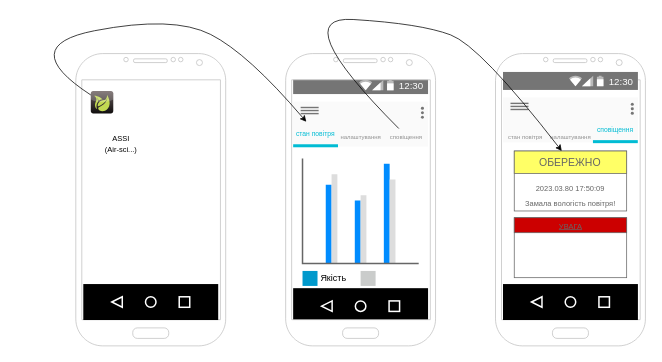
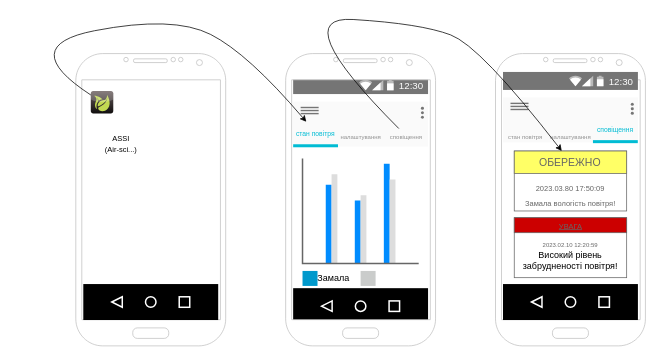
  <mxCell id="0" />
  <mxCell id="1" parent="0" />
  <mxCell id="2" value="" style="dashed=0;shape=rect;fillColor=#ffffff;strokeColor=none;" vertex="1" parent="1"><mxGeometry x="390" y="111" width="180" height="321" as="geometry" /></mxCell>
  <mxCell id="3" value="12:30" style="dashed=0;shape=rect;align=right;fillColor=#757575;strokeColor=none;fontColor=#FFFFFF;spacingRight=4;spacingTop=1;fontStyle=0;fontSize=13;resizeWidth=1;whiteSpace=wrap;html=1;" vertex="1" parent="2"><mxGeometry width="180" height="24" relative="1" as="geometry"><mxPoint y="-10" as="offset" /></mxGeometry></mxCell>
  <mxCell id="4" value="" style="dashed=0;shape=mxgraph.gmdl.top_bar;strokeColor=none;" vertex="1" parent="3"><mxGeometry x="1" y="0.5" width="46" height="14" relative="1" as="geometry"><mxPoint x="-92" y="-7" as="offset" /></mxGeometry></mxCell>
  <mxCell id="5" value="" style="dashed=0;shape=rect;strokeColor=none;fillColor=#FAFAFA;resizeWidth=1;fontSize=20;fontColor=#000000;spacingTop=9;verticalAlign=top;align=left;spacingLeft=72;whiteSpace=wrap;html=1;" vertex="1" parent="2"><mxGeometry width="180" height="60" relative="1" as="geometry"><mxPoint y="24" as="offset" /></mxGeometry></mxCell>
  <mxCell id="6" value="" style="dashed=0;shape=mxgraph.gmdl.preferences;strokeColor=none;fillColor=#757575;" vertex="1" parent="5"><mxGeometry width="24" height="10" relative="1" as="geometry"><mxPoint x="10" y="7" as="offset" /></mxGeometry></mxCell>
  <mxCell id="7" value="&lt;font style=&quot;font-size: 9px;&quot;&gt;стан повітря&lt;/font&gt;" style="text;fontSize=13;fontColor=#01BCD4;verticalAlign=middle;align=center;resizeWidth=1;whiteSpace=wrap;html=1;" vertex="1" parent="5"><mxGeometry y="1" width="59.83" height="29" relative="1" as="geometry"><mxPoint y="-33" as="offset" /></mxGeometry></mxCell>
  <mxCell id="8" value="&lt;font style=&quot;font-size: 8px;&quot;&gt;налаштування&lt;/font&gt;" style="text;fontSize=13;fontColor=#757575;verticalAlign=middle;align=center;textOpacity=80;resizeWidth=1;whiteSpace=wrap;html=1;" vertex="1" parent="5"><mxGeometry x="0.33" y="1" width="60.67" height="22" relative="1" as="geometry"><mxPoint x="1" y="-25" as="offset" /></mxGeometry></mxCell>
  <mxCell id="9" value="&lt;font style=&quot;font-size: 8px;&quot;&gt;сповіщення&lt;/font&gt;" style="text;fontSize=13;fontColor=#757575;verticalAlign=middle;align=center;textOpacity=80;resizeWidth=1;whiteSpace=wrap;html=1;" vertex="1" parent="5"><mxGeometry x="0.67" y="1" width="59.83" height="19" relative="1" as="geometry"><mxPoint y="-24" as="offset" /></mxGeometry></mxCell>
  <mxCell id="10" value="" style="dashed=0;shape=rect;strokeColor=none;fillColor=#01BCD4;resizeWidth=1;" vertex="1" parent="5"><mxGeometry y="1" width="59.832" height="4" relative="1" as="geometry"><mxPoint y="-3" as="offset" /></mxGeometry></mxCell>
  <mxCell id="11" value="" style="dashed=0;shape=mxgraph.gmdl.settings;strokeColor=none;fillColor=#757575;" vertex="1" parent="5"><mxGeometry x="1" width="5" height="16" relative="1" as="geometry"><mxPoint x="-10" y="7" as="offset" /></mxGeometry></mxCell>
  <mxCell id="12" value="" style="dashed=0;shape=rect;strokeColor=none;fillColor=#000000;resizeWidth=1;" vertex="1" parent="2"><mxGeometry y="1" width="180" height="48" relative="1" as="geometry"><mxPoint y="-48" as="offset" /></mxGeometry></mxCell>
  <mxCell id="13" value="" style="dashed=0;shape=mxgraph.gmdl.back;strokeColor=#ffffff;fillColor=#000000;strokeWidth=2;" vertex="1" parent="12"><mxGeometry x="0.25" y="0.5" width="14" height="14" relative="1" as="geometry"><mxPoint x="-7" y="-7" as="offset" /></mxGeometry></mxCell>
  <mxCell id="14" value="" style="shape=ellipse;strokeColor=#ffffff;fillColor=#000000;strokeWidth=2;" vertex="1" parent="12"><mxGeometry x="0.5" y="0.5" width="14" height="14" relative="1" as="geometry"><mxPoint x="-7" y="-7" as="offset" /></mxGeometry></mxCell>
  <mxCell id="15" value="" style="shape=rect;strokeColor=#ffffff;fillColor=#000000;strokeWidth=2;" vertex="1" parent="12"><mxGeometry x="0.75" y="0.5" width="14" height="14" relative="1" as="geometry"><mxPoint x="-7" y="-7" as="offset" /></mxGeometry></mxCell>
  <mxCell id="16" value="" style="verticalLabelPosition=bottom;shadow=0;dashed=0;align=center;html=1;verticalAlign=top;strokeWidth=1;shape=mxgraph.mockup.graphics.columnChart;strokeColor=none;strokeColor2=none;strokeColor3=#666666;fillColor2=#008cff;fillColor3=#dddddd;" vertex="1" parent="2"><mxGeometry x="12.5" y="100" width="155" height="140" as="geometry" /></mxCell>
  <mxCell id="17" value="" style="verticalLabelPosition=bottom;verticalAlign=top;html=1;shadow=0;dashed=0;strokeWidth=1;strokeColor=none;shape=rect;fillColor=#0099cc;" vertex="1" parent="2"><mxGeometry x="12.5" y="250" width="20" height="20" as="geometry" /></mxCell>
  <mxCell id="18" value="" style="verticalLabelPosition=bottom;verticalAlign=top;html=1;shadow=0;dashed=0;strokeWidth=1;shape=mxgraph.android.phone2;strokeColor=#c0c0c0;" vertex="1" parent="1"><mxGeometry x="100" y="71" width="200" height="390" as="geometry" /></mxCell>
  <mxCell id="19" value="" style="dashed=0;outlineConnect=0;html=1;align=center;labelPosition=center;verticalLabelPosition=bottom;verticalAlign=top;shape=mxgraph.webicons.freshbump;fillColor=#695D5D;gradientColor=#100E0E" vertex="1" parent="1"><mxGeometry x="120" y="121" width="30" height="30" as="geometry" /></mxCell>
  <mxCell id="20" value="" style="verticalLabelPosition=bottom;verticalAlign=top;html=1;shadow=0;dashed=0;strokeWidth=1;shape=mxgraph.android.phone2;strokeColor=#c0c0c0;" vertex="1" parent="1"><mxGeometry x="380" y="71" width="200" height="390" as="geometry" /></mxCell>
  <mxCell id="21" value="&lt;font style=&quot;font-size: 10px;&quot;&gt;ASSI &lt;br&gt;(Air-sci...)&lt;/font&gt;" style="text;html=1;align=center;verticalAlign=middle;resizable=0;points=[];autosize=1;strokeColor=none;fillColor=none;" vertex="1" parent="1"><mxGeometry x="125" y="171" width="70" height="40" as="geometry" /></mxCell>
  <mxCell id="22" value="" style="curved=1;endArrow=classic;html=1;rounded=0;" edge="1" parent="1" source="19" target="7"><mxGeometry width="50" height="50" relative="1" as="geometry"><mxPoint x="230" y="70" as="sourcePoint" /><mxPoint x="370" y="171" as="targetPoint" /><Array as="points"><mxPoint x="20" y="61" /><mxPoint x="230" y="20" /><mxPoint x="330" y="71" /></Array></mxGeometry></mxCell>
  <mxCell id="23" value="" style="verticalLabelPosition=bottom;verticalAlign=top;html=1;shadow=0;dashed=0;strokeWidth=1;strokeColor=none;shape=rect;fillColor=#CACCCB;" vertex="1" parent="1"><mxGeometry x="480" y="361" width="20" height="20" as="geometry" /></mxCell>
- <mxCell id="24" value="Якість" style="text;html=1;strokeColor=none;fillColor=none;align=center;verticalAlign=middle;whiteSpace=wrap;rounded=0;" vertex="1" parent="1"><mxGeometry x="414" y="356" width="60" height="30" as="geometry" /></mxCell>
+ <mxCell id="24" value="Замала" style="text;html=1;strokeColor=none;fillColor=none;align=center;verticalAlign=middle;whiteSpace=wrap;rounded=0;" vertex="1" parent="1"><mxGeometry x="414" y="356" width="60" height="30" as="geometry" /></mxCell>
  <mxCell id="25" value="" style="verticalLabelPosition=bottom;verticalAlign=top;html=1;shadow=0;dashed=0;strokeWidth=1;shape=mxgraph.android.phone2;strokeColor=#c0c0c0;" vertex="1" parent="1"><mxGeometry x="660" y="71" width="200" height="390" as="geometry" /></mxCell>
  <mxCell id="26" value="" style="dashed=0;shape=rect;fillColor=#ffffff;strokeColor=none;" vertex="1" parent="1"><mxGeometry x="670" y="105.5" width="180" height="321" as="geometry" /></mxCell>
  <mxCell id="27" value="12:30" style="dashed=0;shape=rect;align=right;fillColor=#757575;strokeColor=none;fontColor=#FFFFFF;spacingRight=4;spacingTop=1;fontStyle=0;fontSize=13;resizeWidth=1;whiteSpace=wrap;html=1;" vertex="1" parent="26"><mxGeometry width="180" height="24" relative="1" as="geometry"><mxPoint y="-10" as="offset" /></mxGeometry></mxCell>
  <mxCell id="28" value="" style="dashed=0;shape=mxgraph.gmdl.top_bar;strokeColor=none;" vertex="1" parent="27"><mxGeometry x="1" y="0.5" width="46" height="14" relative="1" as="geometry"><mxPoint x="-92" y="-7" as="offset" /></mxGeometry></mxCell>
  <mxCell id="29" value="" style="dashed=0;shape=rect;strokeColor=none;fillColor=#FAFAFA;resizeWidth=1;fontSize=20;fontColor=#000000;spacingTop=9;verticalAlign=top;align=left;spacingLeft=72;whiteSpace=wrap;html=1;" vertex="1" parent="26"><mxGeometry width="180" height="60" relative="1" as="geometry"><mxPoint y="24" as="offset" /></mxGeometry></mxCell>
  <mxCell id="30" value="" style="dashed=0;shape=mxgraph.gmdl.preferences;strokeColor=none;fillColor=#757575;" vertex="1" parent="29"><mxGeometry width="24" height="10" relative="1" as="geometry"><mxPoint x="10" y="7" as="offset" /></mxGeometry></mxCell>
  <mxCell id="31" value="&lt;font style=&quot;font-size: 9px;&quot;&gt;сповіщення&lt;/font&gt;" style="text;fontSize=13;fontColor=#01BCD4;verticalAlign=middle;align=center;resizeWidth=1;whiteSpace=wrap;html=1;" vertex="1" parent="29"><mxGeometry y="1" width="59.83" height="29" relative="1" as="geometry"><mxPoint x="120" y="-33" as="offset" /></mxGeometry></mxCell>
  <mxCell id="32" value="&lt;font style=&quot;font-size: 8px;&quot;&gt;налаштування&lt;/font&gt;" style="text;fontSize=13;fontColor=#757575;verticalAlign=middle;align=center;textOpacity=80;resizeWidth=1;whiteSpace=wrap;html=1;" vertex="1" parent="29"><mxGeometry x="0.33" y="1" width="60.67" height="30" relative="1" as="geometry"><mxPoint x="1" y="-25" as="offset" /></mxGeometry></mxCell>
  <mxCell id="33" value="&lt;font style=&quot;font-size: 8px;&quot;&gt;стан повітря&lt;/font&gt;" style="text;fontSize=13;fontColor=#757575;verticalAlign=middle;align=center;textOpacity=80;resizeWidth=1;whiteSpace=wrap;html=1;" vertex="1" parent="29"><mxGeometry x="0.67" y="1" width="59.832" height="48" relative="1" as="geometry"><mxPoint x="-121" y="-34" as="offset" /></mxGeometry></mxCell>
  <mxCell id="34" value="" style="dashed=0;shape=rect;strokeColor=none;fillColor=#01BCD4;resizeWidth=1;" vertex="1" parent="29"><mxGeometry y="1" width="59.832" height="4" relative="1" as="geometry"><mxPoint x="120" y="-3" as="offset" /></mxGeometry></mxCell>
  <mxCell id="35" value="" style="dashed=0;shape=mxgraph.gmdl.settings;strokeColor=none;fillColor=#757575;" vertex="1" parent="29"><mxGeometry x="1" width="5" height="16" relative="1" as="geometry"><mxPoint x="-10" y="7" as="offset" /></mxGeometry></mxCell>
  <mxCell id="36" value="" style="dashed=0;shape=rect;strokeColor=none;fillColor=#000000;resizeWidth=1;" vertex="1" parent="26"><mxGeometry y="1" width="180" height="48" relative="1" as="geometry"><mxPoint y="-48" as="offset" /></mxGeometry></mxCell>
  <mxCell id="37" value="" style="dashed=0;shape=mxgraph.gmdl.back;strokeColor=#ffffff;fillColor=#000000;strokeWidth=2;" vertex="1" parent="36"><mxGeometry x="0.25" y="0.5" width="14" height="14" relative="1" as="geometry"><mxPoint x="-7" y="-7" as="offset" /></mxGeometry></mxCell>
  <mxCell id="38" value="" style="shape=ellipse;strokeColor=#ffffff;fillColor=#000000;strokeWidth=2;" vertex="1" parent="36"><mxGeometry x="0.5" y="0.5" width="14" height="14" relative="1" as="geometry"><mxPoint x="-7" y="-7" as="offset" /></mxGeometry></mxCell>
  <mxCell id="39" value="" style="shape=rect;strokeColor=#ffffff;fillColor=#000000;strokeWidth=2;" vertex="1" parent="36"><mxGeometry x="0.75" y="0.5" width="14" height="14" relative="1" as="geometry"><mxPoint x="-7" y="-7" as="offset" /></mxGeometry></mxCell>
  <mxCell id="40" value="&lt;font style=&quot;font-size: 10px;&quot;&gt;2023.03.80 17:50:09&lt;br&gt;Замала вологість повітря!&lt;/font&gt;" style="strokeWidth=1;shadow=0;dashed=0;align=center;html=1;shape=mxgraph.mockup.containers.rrect;rSize=0;strokeColor=#666666;fontColor=#666666;fontSize=17;verticalAlign=top;whiteSpace=wrap;fillColor=#ffffff;spacingTop=32;" vertex="1" parent="26"><mxGeometry x="15" y="95.5" width="150" height="80" as="geometry" /></mxCell>
  <mxCell id="41" value="&lt;div style=&quot;&quot;&gt;&lt;span style=&quot;background-color: initial;&quot;&gt;&amp;nbsp; &amp;nbsp; &amp;nbsp;&lt;span style=&quot;font-size: 14px;&quot;&gt;ОБЕРЕЖНО&lt;/span&gt;&lt;/span&gt;&lt;/div&gt;" style="strokeWidth=1;shadow=0;dashed=0;align=center;html=1;shape=mxgraph.mockup.containers.rrect;rSize=0;fontSize=17;fontColor=#666666;strokeColor=#666666;align=left;spacingLeft=8;fillColor=#FFFF66;resizeWidth=1;whiteSpace=wrap;" vertex="1" parent="40"><mxGeometry width="150" height="30" relative="1" as="geometry" /></mxCell>
  <mxCell id="42" value="" style="strokeWidth=1;shadow=0;dashed=0;align=center;html=1;shape=mxgraph.mockup.containers.rrect;rSize=0;strokeColor=#666666;fontColor=#666666;fontSize=17;verticalAlign=top;whiteSpace=wrap;fillColor=#ffffff;spacingTop=32;" vertex="1" parent="26"><mxGeometry x="15" y="184.5" width="150" height="80" as="geometry" /></mxCell>
  <mxCell id="43" value="&lt;div style=&quot;&quot;&gt;&lt;font style=&quot;font-size: 10px;&quot;&gt;&lt;span style=&quot;white-space: pre;&quot;&gt;&#09;&lt;/span&gt;&amp;nbsp; &amp;nbsp; &amp;nbsp; &amp;nbsp; &amp;nbsp; &lt;u&gt;УВАГА&lt;/u&gt;&lt;/font&gt;&lt;/div&gt;" style="strokeWidth=1;shadow=0;dashed=0;align=center;html=1;shape=mxgraph.mockup.containers.rrect;rSize=0;fontSize=17;fontColor=#666666;strokeColor=#666666;align=left;spacingLeft=8;fillColor=#CC0000;resizeWidth=1;whiteSpace=wrap;" vertex="1" parent="42"><mxGeometry width="150" height="20" relative="1" as="geometry" /></mxCell>
+ <mxCell id="44" value="&lt;font style=&quot;border-color: var(--border-color); color: rgb(102, 102, 102); font-size: 8px;&quot;&gt;2023.02.10 12:20:59&lt;br style=&quot;border-color: var(--border-color);&quot;&gt;&lt;/font&gt;Високий рівень забрудненості повітря!" style="text;html=1;strokeColor=none;fillColor=none;align=center;verticalAlign=middle;whiteSpace=wrap;rounded=0;" vertex="1" parent="42"><mxGeometry y="20" width="150" height="60" as="geometry" /></mxCell>
  <mxCell id="45" value="" style="curved=1;endArrow=classic;html=1;rounded=0;" edge="1" parent="1" source="9" target="41"><mxGeometry width="50" height="50" relative="1" as="geometry"><mxPoint x="480" y="85" as="sourcePoint" /><mxPoint x="768" y="121" as="targetPoint" /><Array as="points"><mxPoint x="380" y="20" /><mxPoint x="560" y="31" /><mxPoint x="640" y="61" /></Array></mxGeometry></mxCell>
  <mxCell id="46" value="" style="dashed=0;shape=rect;strokeColor=none;fillColor=#000000;resizeWidth=1;" vertex="1" parent="1"><mxGeometry x="110" y="378.5" width="180" height="48" as="geometry" /></mxCell>
  <mxCell id="47" value="" style="dashed=0;shape=mxgraph.gmdl.back;strokeColor=#ffffff;fillColor=#000000;strokeWidth=2;" vertex="1" parent="46"><mxGeometry x="0.25" y="0.5" width="14" height="14" relative="1" as="geometry"><mxPoint x="-7" y="-7" as="offset" /></mxGeometry></mxCell>
  <mxCell id="48" value="" style="shape=ellipse;strokeColor=#ffffff;fillColor=#000000;strokeWidth=2;" vertex="1" parent="46"><mxGeometry x="0.5" y="0.5" width="14" height="14" relative="1" as="geometry"><mxPoint x="-7" y="-7" as="offset" /></mxGeometry></mxCell>
  <mxCell id="49" value="" style="shape=rect;strokeColor=#ffffff;fillColor=#000000;strokeWidth=2;" vertex="1" parent="46"><mxGeometry x="0.75" y="0.5" width="14" height="14" relative="1" as="geometry"><mxPoint x="-7" y="-7" as="offset" /></mxGeometry></mxCell>
